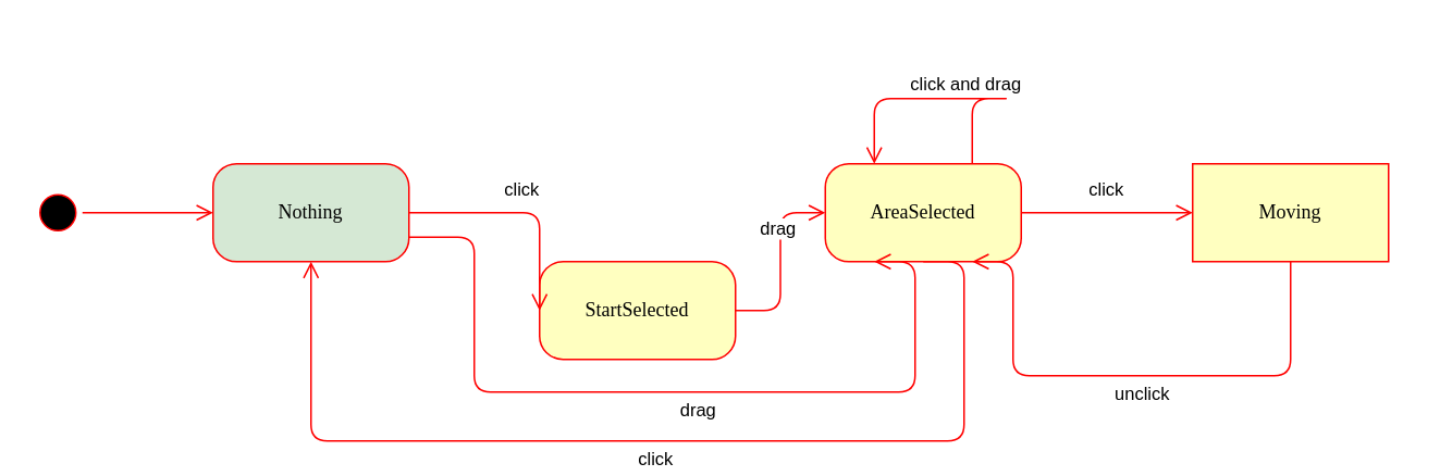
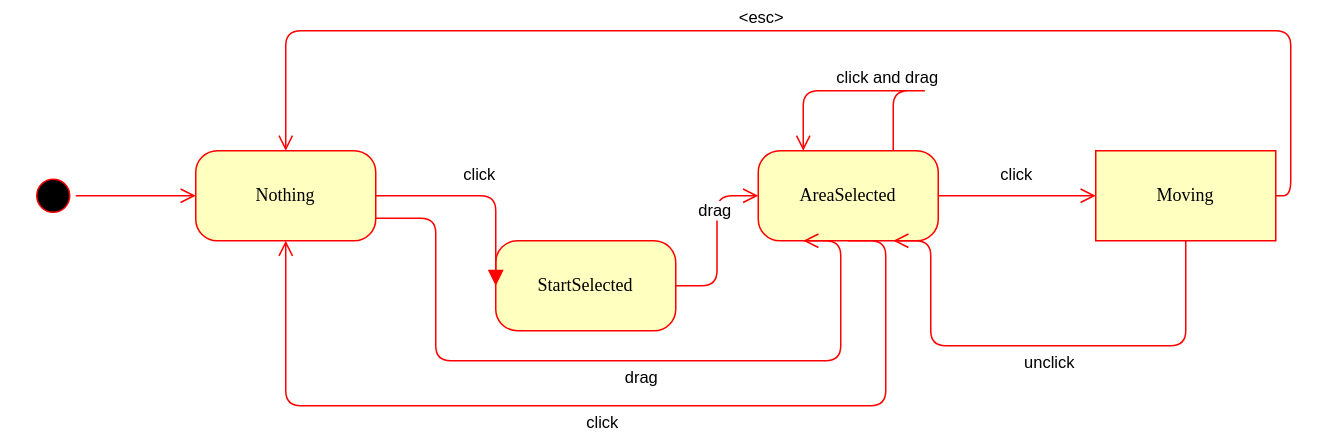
  <mxCell id="0" />
  <mxCell id="1" parent="0" />
  <mxCell id="2" value="" style="ellipse;html=1;shape=startState;fillColor=#000000;strokeColor=#ff0000;rounded=1;shadow=0;comic=0;labelBackgroundColor=none;fontFamily=Verdana;fontSize=12;fontColor=#000000;align=center;direction=south;" parent="1" vertex="1"><mxGeometry x="20" y="115" width="30" height="30" as="geometry" /></mxCell>
- <mxCell id="3" value="Nothing" style="rounded=1;whiteSpace=wrap;html=1;arcSize=24;fillColor=#d5e8d4;strokeColor=#ff0000;shadow=0;comic=0;labelBackgroundColor=none;fontFamily=Verdana;fontSize=12;fontColor=#000000;align=center;" parent="1" vertex="1"><mxGeometry x="130" y="100" width="120" height="60" as="geometry" /></mxCell>
+ <mxCell id="3" value="Nothing" style="rounded=1;whiteSpace=wrap;html=1;arcSize=24;fillColor=#ffffc0;strokeColor=#ff0000;shadow=0;comic=0;labelBackgroundColor=none;fontFamily=Verdana;fontSize=12;fontColor=#000000;align=center;" parent="1" vertex="1"><mxGeometry x="130" y="100" width="120" height="60" as="geometry" /></mxCell>
  <mxCell id="4" style="edgeStyle=orthogonalEdgeStyle;html=1;exitX=1;exitY=0.5;entryX=0;entryY=0.5;labelBackgroundColor=none;endArrow=open;endSize=8;strokeColor=#ff0000;fontFamily=Verdana;fontSize=12;align=left;entryDx=0;entryDy=0;exitDx=0;exitDy=0;" parent="1" source="6" target="7" edge="1"><mxGeometry relative="1" as="geometry" /></mxCell>
  <mxCell id="5" value="drag" style="edgeLabel;html=1;align=center;verticalAlign=middle;resizable=0;points=[];" parent="4" vertex="1" connectable="0"><mxGeometry x="0.075" y="-1" relative="1" as="geometry"><mxPoint x="-3" y="-16" as="offset" /></mxGeometry></mxCell>
  <mxCell id="6" value="StartSelected" style="rounded=1;whiteSpace=wrap;html=1;arcSize=24;fillColor=#ffffc0;strokeColor=#ff0000;shadow=0;comic=0;labelBackgroundColor=none;fontFamily=Verdana;fontSize=12;fontColor=#000000;align=center;" parent="1" vertex="1"><mxGeometry x="330" y="160" width="120" height="60" as="geometry" /></mxCell>
  <mxCell id="7" value="Area&lt;span style=&quot;background-color: transparent; color: light-dark(rgb(0, 0, 0), rgb(237, 237, 237));&quot;&gt;Selected&lt;/span&gt;" style="rounded=1;whiteSpace=wrap;html=1;arcSize=24;fillColor=#ffffc0;strokeColor=#ff0000;shadow=0;comic=0;labelBackgroundColor=none;fontFamily=Verdana;fontSize=12;fontColor=#000000;align=center;" parent="1" vertex="1"><mxGeometry x="505" y="100" width="120" height="60" as="geometry" /></mxCell>
  <mxCell id="8" style="edgeStyle=orthogonalEdgeStyle;html=1;labelBackgroundColor=none;endArrow=open;endSize=8;strokeColor=#ff0000;fontFamily=Verdana;fontSize=12;align=left;" parent="1" source="2" target="3" edge="1"><mxGeometry relative="1" as="geometry" /></mxCell>
- <mxCell id="9" style="edgeStyle=orthogonalEdgeStyle;html=1;labelBackgroundColor=none;endArrow=open;endSize=8;strokeColor=#ff0000;fontFamily=Verdana;fontSize=12;align=left;entryX=0;entryY=0.5;exitX=1;exitY=0.5;exitDx=0;exitDy=0;" parent="1" source="3" target="6" edge="1"><mxGeometry relative="1" as="geometry"><Array as="points"><mxPoint x="330" y="130" /></Array></mxGeometry></mxCell>
+ <mxCell id="9" style="edgeStyle=orthogonalEdgeStyle;html=1;labelBackgroundColor=none;endArrow=block;endSize=8;strokeColor=#ff0000;fontFamily=Verdana;fontSize=12;align=left;entryX=0;entryY=0.5;exitX=1;exitY=0.5;exitDx=0;exitDy=0;" parent="1" source="3" target="6" edge="1"><mxGeometry relative="1" as="geometry"><Array as="points"><mxPoint x="330" y="130" /></Array></mxGeometry></mxCell>
  <mxCell id="10" value="click" style="edgeLabel;html=1;align=center;verticalAlign=middle;resizable=0;points=[];" parent="9" vertex="1" connectable="0"><mxGeometry x="-0.025" y="3" relative="1" as="geometry"><mxPoint y="-12" as="offset" /></mxGeometry></mxCell>
+ <mxCell id="11" style="edgeStyle=orthogonalEdgeStyle;html=1;exitX=1;exitY=0.5;entryX=0.5;entryY=0;labelBackgroundColor=none;endArrow=open;endSize=8;strokeColor=#ff0000;fontFamily=Verdana;fontSize=12;align=left;entryDx=0;entryDy=0;exitDx=0;exitDy=0;" parent="1" source="13" target="3" edge="1"><mxGeometry relative="1" as="geometry"><Array as="points"><mxPoint x="860" y="130" /><mxPoint x="860" y="20" /><mxPoint x="190" y="20" /></Array></mxGeometry></mxCell>
+ <mxCell id="12" value="&amp;lt;esc&amp;gt;" style="edgeLabel;html=1;align=center;verticalAlign=middle;resizable=0;points=[];" parent="11" vertex="1" connectable="0"><mxGeometry x="0.089" y="2" relative="1" as="geometry"><mxPoint y="-12" as="offset" /></mxGeometry></mxCell>
  <mxCell id="13" value="Moving" style="whiteSpace=wrap;html=1;arcSize=24;fillColor=#ffffc0;strokeColor=#ff0000;shadow=0;comic=0;labelBackgroundColor=none;fontFamily=Verdana;fontSize=12;fontColor=#000000;align=center;rounded=0;" parent="1" vertex="1"><mxGeometry x="730" y="100" width="120" height="60" as="geometry" /></mxCell>
  <mxCell id="14" style="edgeStyle=orthogonalEdgeStyle;html=1;exitX=0.75;exitY=0;entryX=0.25;entryY=0;labelBackgroundColor=none;endArrow=open;endSize=8;strokeColor=#ff0000;fontFamily=Verdana;fontSize=12;align=left;entryDx=0;entryDy=0;exitDx=0;exitDy=0;" parent="1" source="7" target="7" edge="1"><mxGeometry relative="1" as="geometry"><mxPoint x="660" y="140" as="sourcePoint" /><mxPoint x="740" y="140" as="targetPoint" /><Array as="points"><mxPoint x="620" y="60" /><mxPoint x="560" y="60" /></Array></mxGeometry></mxCell>
  <mxCell id="15" value="click and drag" style="edgeLabel;html=1;align=center;verticalAlign=middle;resizable=0;points=[];" parent="14" vertex="1" connectable="0"><mxGeometry x="-0.035" y="1" relative="1" as="geometry"><mxPoint x="-3" y="-11" as="offset" /></mxGeometry></mxCell>
  <mxCell id="16" style="edgeStyle=orthogonalEdgeStyle;html=1;exitX=0.5;exitY=1;entryX=0.5;entryY=1;labelBackgroundColor=none;endArrow=open;endSize=8;strokeColor=#ff0000;fontFamily=Verdana;fontSize=12;align=left;entryDx=0;entryDy=0;exitDx=0;exitDy=0;" parent="1" source="7" target="3" edge="1"><mxGeometry relative="1" as="geometry"><mxPoint x="590" y="210" as="sourcePoint" /><mxPoint x="390" y="210" as="targetPoint" /><Array as="points"><mxPoint x="590" y="270" /><mxPoint x="190" y="270" /></Array></mxGeometry></mxCell>
  <mxCell id="17" value="click" style="edgeLabel;html=1;align=center;verticalAlign=middle;resizable=0;points=[];" parent="16" vertex="1" connectable="0"><mxGeometry x="0.009" y="2" relative="1" as="geometry"><mxPoint y="8" as="offset" /></mxGeometry></mxCell>
  <mxCell id="18" style="edgeStyle=orthogonalEdgeStyle;html=1;exitX=1;exitY=0.5;entryX=0;entryY=0.5;labelBackgroundColor=none;endArrow=open;endSize=8;strokeColor=#ff0000;fontFamily=Verdana;fontSize=12;align=left;entryDx=0;entryDy=0;exitDx=0;exitDy=0;" parent="1" source="7" target="13" edge="1"><mxGeometry relative="1" as="geometry"><mxPoint x="950" y="310" as="sourcePoint" /><mxPoint x="780" y="310" as="targetPoint" /><Array as="points" /></mxGeometry></mxCell>
  <mxCell id="19" value="click" style="edgeLabel;html=1;align=center;verticalAlign=middle;resizable=0;points=[];" parent="18" vertex="1" connectable="0"><mxGeometry x="-0.035" y="1" relative="1" as="geometry"><mxPoint y="-14" as="offset" /></mxGeometry></mxCell>
  <mxCell id="20" style="edgeStyle=orthogonalEdgeStyle;html=1;exitX=1;exitY=0.75;entryX=0.25;entryY=1;labelBackgroundColor=none;endArrow=open;endSize=8;strokeColor=#ff0000;fontFamily=Verdana;fontSize=12;align=left;entryDx=0;entryDy=0;exitDx=0;exitDy=0;" parent="1" source="3" target="7" edge="1"><mxGeometry relative="1" as="geometry"><mxPoint x="380" y="70" as="sourcePoint" /><mxPoint x="460" y="70" as="targetPoint" /><Array as="points"><mxPoint x="290" y="145" /><mxPoint x="290" y="240" /><mxPoint x="560" y="240" /></Array></mxGeometry></mxCell>
  <mxCell id="21" value="drag" style="edgeLabel;html=1;align=center;verticalAlign=middle;resizable=0;points=[];" parent="20" vertex="1" connectable="0"><mxGeometry x="0.075" y="-1" relative="1" as="geometry"><mxPoint x="-3" y="9" as="offset" /></mxGeometry></mxCell>
  <mxCell id="22" style="edgeStyle=orthogonalEdgeStyle;html=1;exitX=0.5;exitY=1;entryX=0.75;entryY=1;labelBackgroundColor=none;endArrow=open;endSize=8;strokeColor=#ff0000;fontFamily=Verdana;fontSize=12;align=left;entryDx=0;entryDy=0;exitDx=0;exitDy=0;" edge="1" parent="1" source="13" target="7"><mxGeometry relative="1" as="geometry"><mxPoint x="800" y="170" as="sourcePoint" /><mxPoint x="630" y="170" as="targetPoint" /><Array as="points"><mxPoint x="790" y="230" /><mxPoint x="620" y="230" /></Array></mxGeometry></mxCell>
  <mxCell id="23" value="unclick" style="edgeLabel;html=1;align=center;verticalAlign=middle;resizable=0;points=[];" vertex="1" connectable="0" parent="22"><mxGeometry x="-0.035" y="1" relative="1" as="geometry"><mxPoint y="9" as="offset" /></mxGeometry></mxCell>
